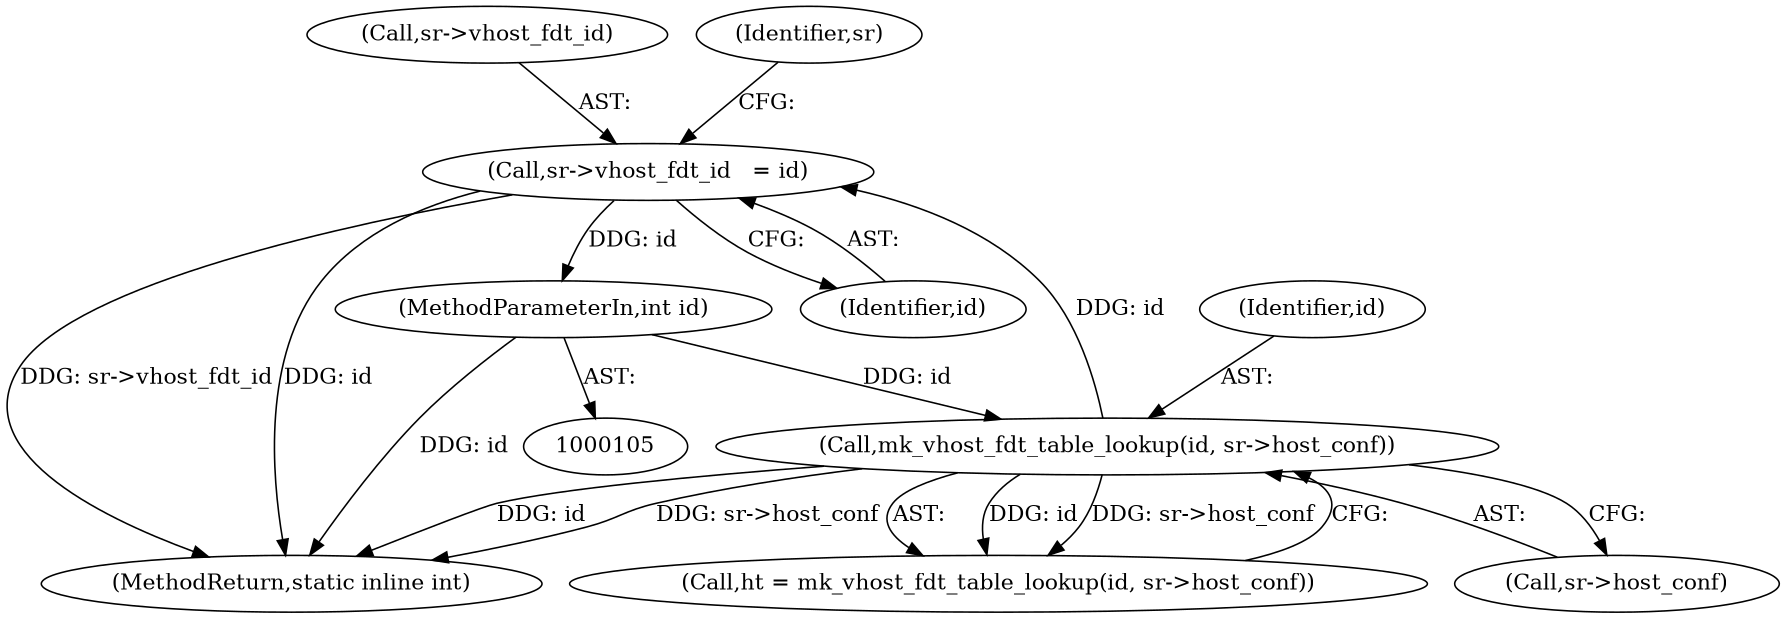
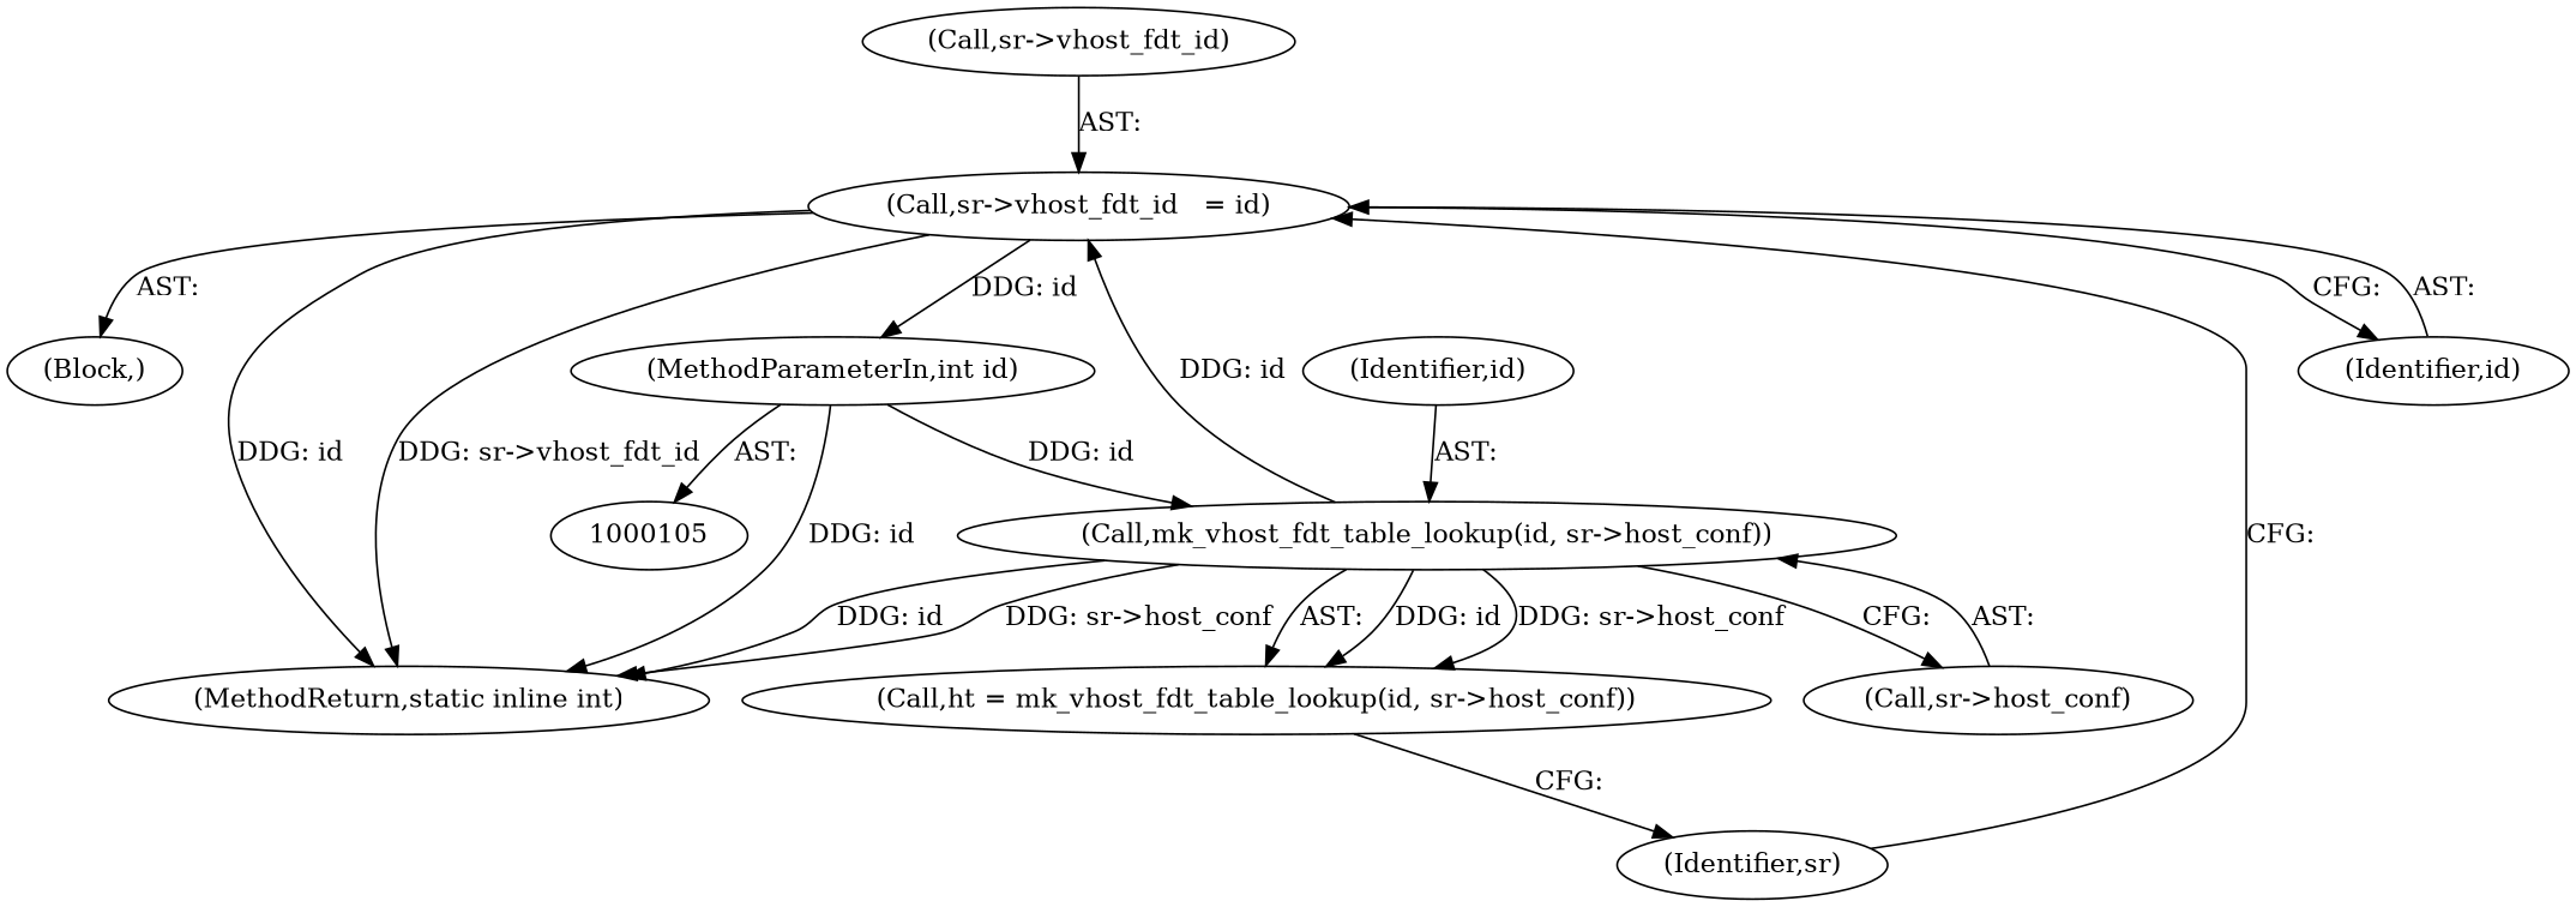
  digraph {
    n1 [label="(Call,sr->vhost_fdt_id   = id)"]
+   n2 [label="(Block,)"]
    n3 [label="(MethodReturn,static inline int)"]
    n4 [label="(Identifier,id)"]
    n5 [label="(MethodParameterIn,int id)"]
    n6 [label="(Call,mk_vhost_fdt_table_lookup(id, sr->host_conf))"]
    n7 [label="(Call,sr->host_conf)"]
    n8 [label="(Call,ht = mk_vhost_fdt_table_lookup(id, sr->host_conf))"]
    1000105
    n10 [label="(Call,sr->vhost_fdt_id)"]
    n11 [label="(Identifier,sr)"]
    n12 [label="(Identifier,id)"]
+   n1 -> n2 [label="AST: "]
    n1 -> n3 [label="DDG: id"]
    n1 -> n3 [label="DDG: sr->vhost_fdt_id"]
    n1 -> n4 [label="CFG: "]
    n1 -> n5 [label="DDG: id"]
    n4 -> n1 [label="AST: "]
    n5 -> n3 [label="DDG: id"]
    n5 -> n6 [label="DDG: id"]
    n5 -> 1000105 [label="AST: "]
    n6 -> n1 [label="DDG: id"]
    n6 -> n3 [label="DDG: id"]
    n6 -> n3 [label="DDG: sr->host_conf"]
    n6 -> n7 [label="CFG: "]
    n6 -> n8 [label="AST: "]
    n6 -> n8 [label="DDG: id"]
    n6 -> n8 [label="DDG: sr->host_conf"]
    n7 -> n6 [label="AST: "]
-   n8 -> n6 [label="CFG: "]
+   n8 -> n11 [label="CFG: "]
    n10 -> n1 [label="AST: "]
    n11 -> n1 [label="CFG: "]
    n12 -> n6 [label="AST: "]
  }
